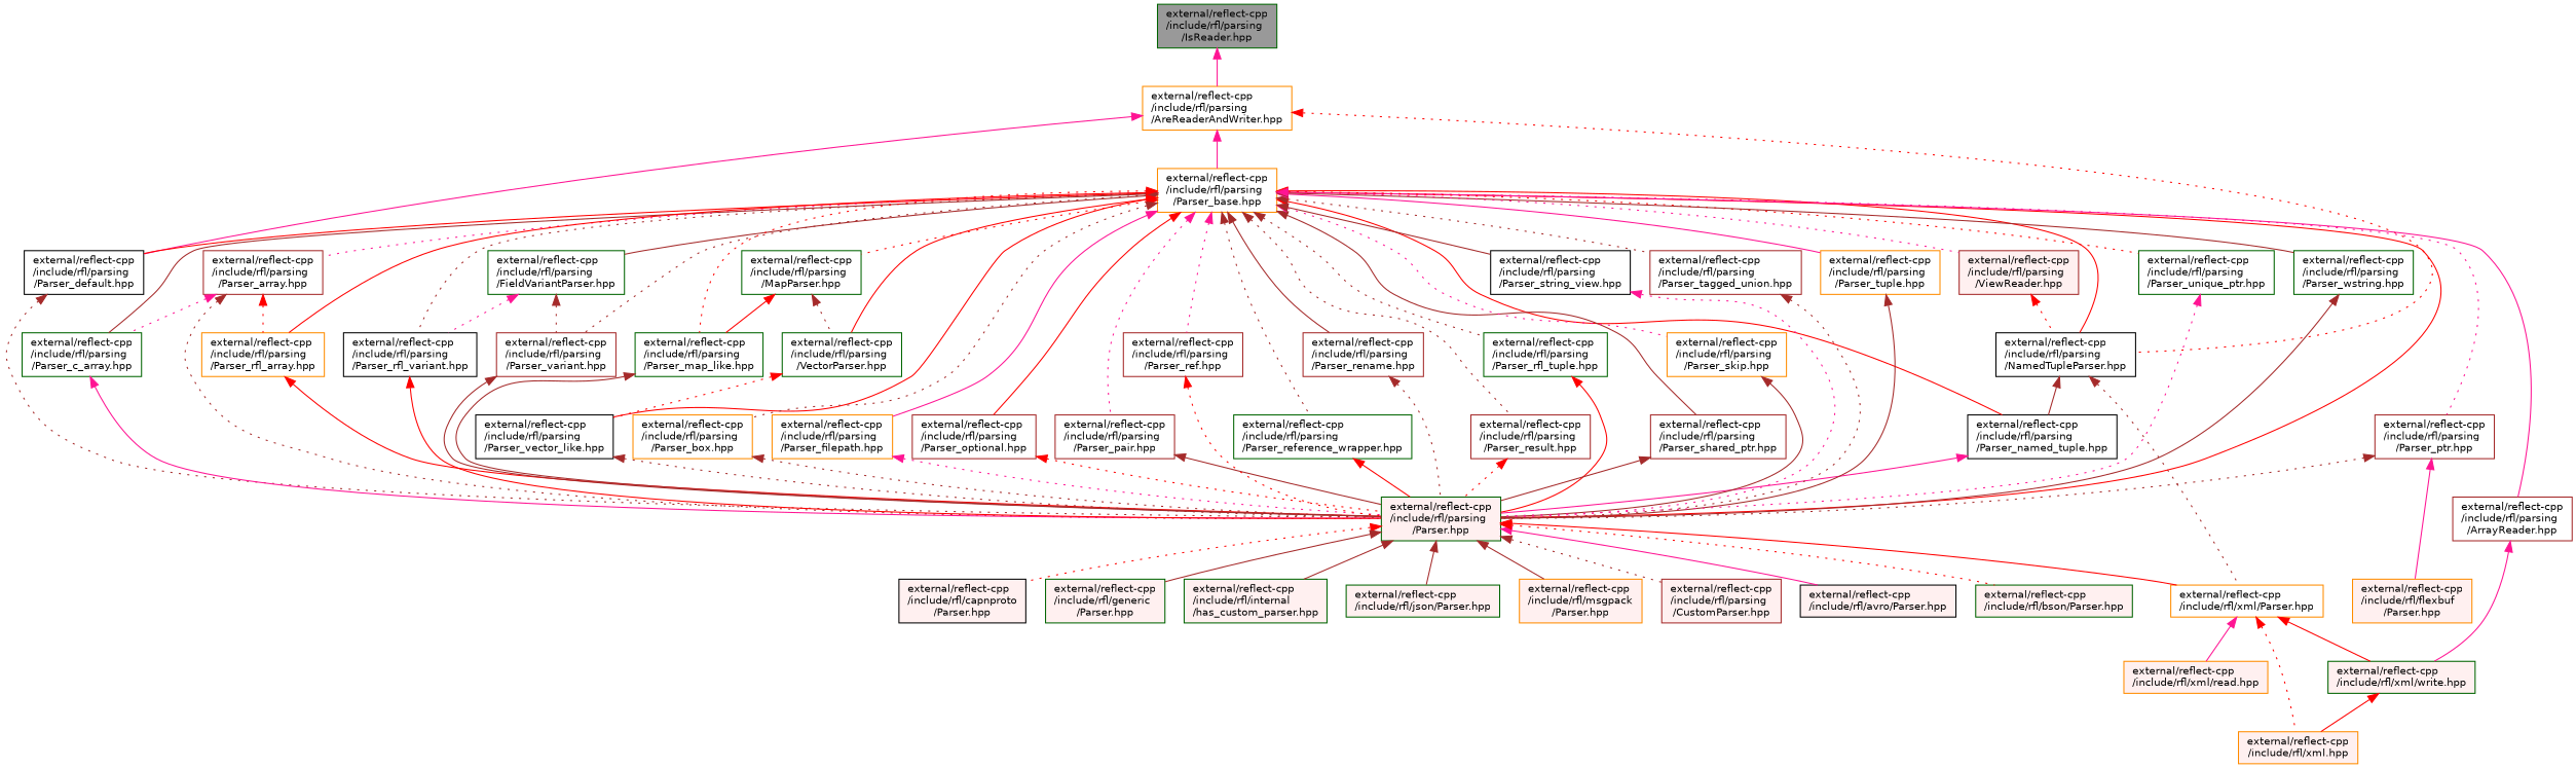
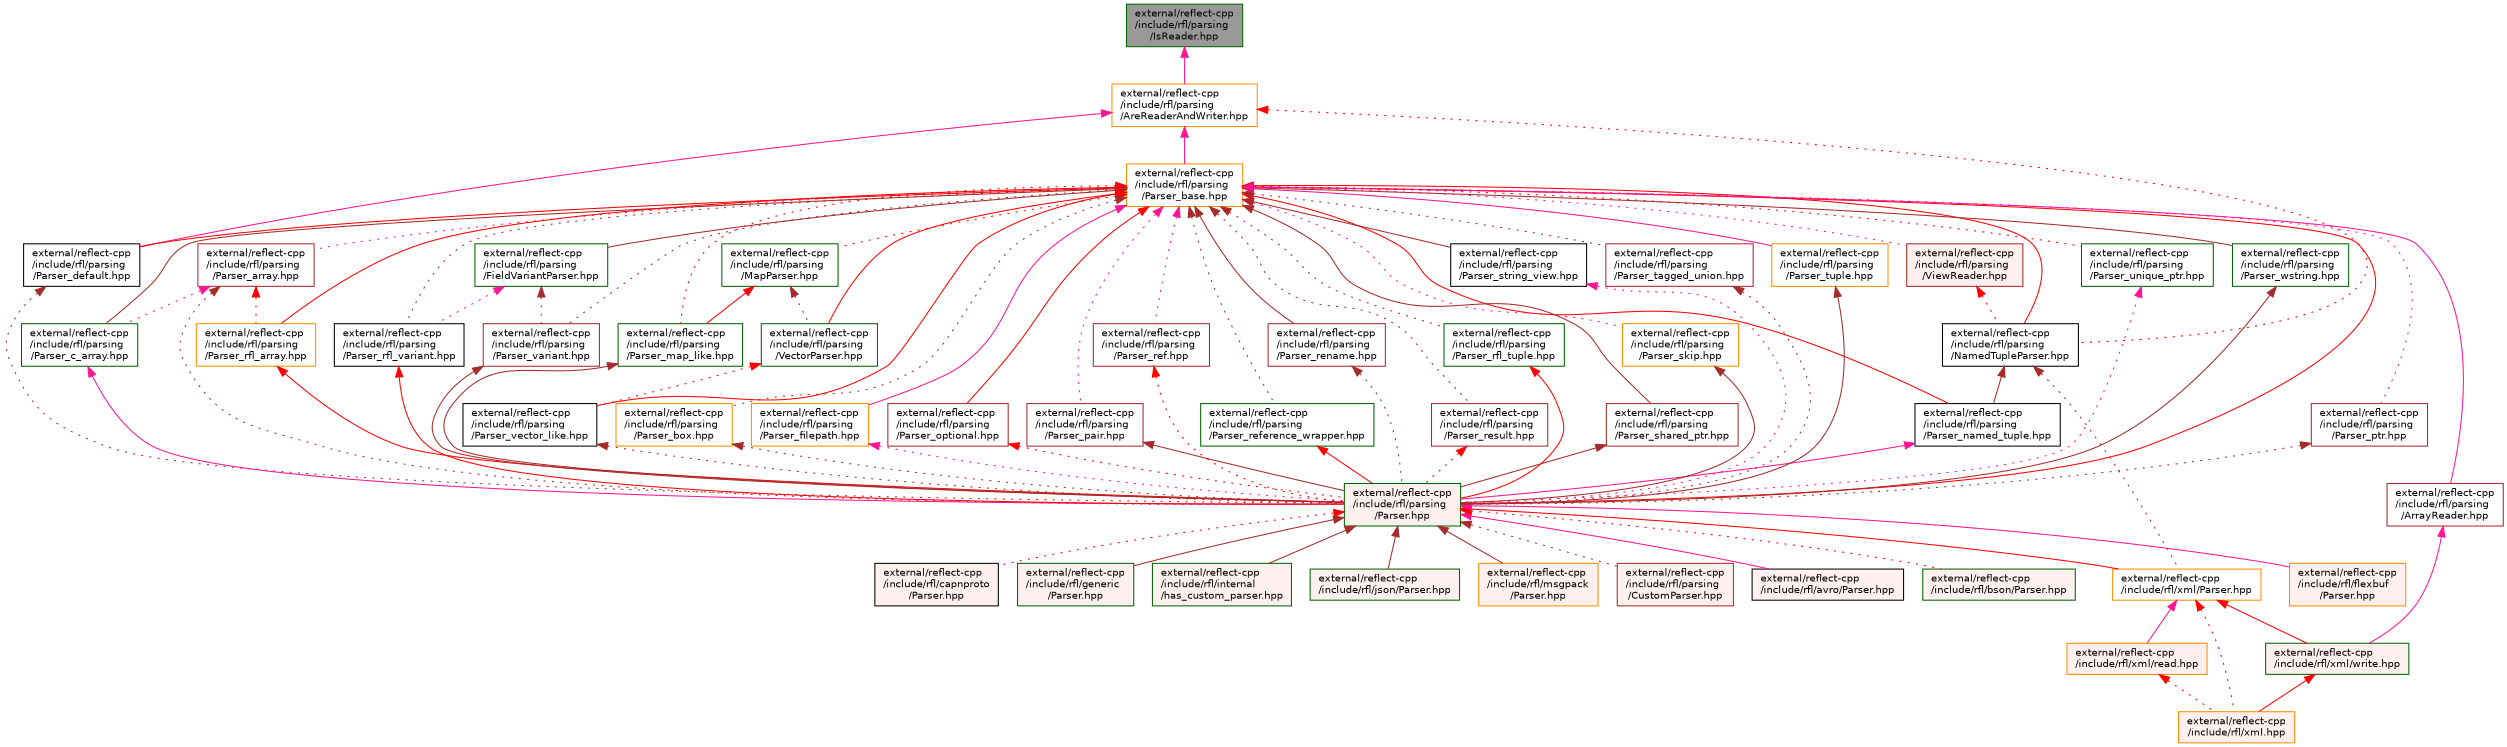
  digraph {
    node [color=darkgreen fillcolor=white fontname=Helvetica fontsize=10 shape=box style=filled]
    edge [color=brown dir=back fontname=Helvetica fontsize=10 labelfontname=Helvetica labelfontsize=10 style=solid]
    n1 [fillcolor=grey60 fontcolor=black height=0.2 label="external/reflect-cpp\l/include/rfl/parsing\l/IsReader.hpp" width=0.4]
    n2 [color=darkorange height=0.2 label="external/reflect-cpp\l/include/rfl/parsing\l/AreReaderAndWriter.hpp" width=0.4]
    n3 [color=black height=0.2 label="external/reflect-cpp\l/include/rfl/parsing\l/NamedTupleParser.hpp" width=0.4]
    n4 [color=darkorange height=0.2 label="external/reflect-cpp\l/include/rfl/parsing\l/Parser_base.hpp" width=0.4]
    n5 [color=black height=0.2 label="external/reflect-cpp\l/include/rfl/parsing\l/Parser_default.hpp" width=0.4]
    n6 [color=black height=0.2 label="external/reflect-cpp\l/include/rfl/parsing\l/Parser_named_tuple.hpp" width=0.4]
    n7 [color=darkorange height=0.2 label="external/reflect-cpp\l/include/rfl/xml/Parser.hpp" width=0.4]
    n8 [fillcolor="#FFF0F0" height=0.2 label="external/reflect-cpp\l/include/rfl/parsing\l/Parser.hpp" width=0.4]
    n9 [color=brown height=0.2 label="external/reflect-cpp\l/include/rfl/parsing\l/ArrayReader.hpp" width=0.4]
    n10 [color=brown height=0.2 label="external/reflect-cpp\l/include/rfl/parsing\l/Parser_array.hpp" width=0.4]
    n11 [height=0.2 label="external/reflect-cpp\l/include/rfl/parsing\l/Parser_c_array.hpp" width=0.4]
    n12 [color=darkorange height=0.2 label="external/reflect-cpp\l/include/rfl/parsing\l/Parser_rfl_array.hpp" width=0.4]
    n13 [height=0.2 label="external/reflect-cpp\l/include/rfl/parsing\l/FieldVariantParser.hpp" width=0.4]
    n14 [color=black height=0.2 label="external/reflect-cpp\l/include/rfl/parsing\l/Parser_rfl_variant.hpp" width=0.4]
    n15 [color=brown height=0.2 label="external/reflect-cpp\l/include/rfl/parsing\l/Parser_variant.hpp" width=0.4]
    n16 [height=0.2 label="external/reflect-cpp\l/include/rfl/parsing\l/MapParser.hpp" width=0.4]
    n17 [height=0.2 label="external/reflect-cpp\l/include/rfl/parsing\l/Parser_map_like.hpp" width=0.4]
    n18 [height=0.2 label="external/reflect-cpp\l/include/rfl/parsing\l/VectorParser.hpp" width=0.4]
    n19 [color=black height=0.2 label="external/reflect-cpp\l/include/rfl/parsing\l/Parser_vector_like.hpp" width=0.4]
    n20 [color=darkorange height=0.2 label="external/reflect-cpp\l/include/rfl/parsing\l/Parser_box.hpp" width=0.4]
    n21 [color=darkorange height=0.2 label="external/reflect-cpp\l/include/rfl/parsing\l/Parser_filepath.hpp" width=0.4]
    n22 [color=brown height=0.2 label="external/reflect-cpp\l/include/rfl/parsing\l/Parser_optional.hpp" width=0.4]
    n23 [color=brown height=0.2 label="external/reflect-cpp\l/include/rfl/parsing\l/Parser_pair.hpp" width=0.4]
    n24 [color=brown height=0.2 label="external/reflect-cpp\l/include/rfl/parsing\l/Parser_ptr.hpp" width=0.4]
    n25 [color=brown height=0.2 label="external/reflect-cpp\l/include/rfl/parsing\l/Parser_ref.hpp" width=0.4]
    n26 [height=0.2 label="external/reflect-cpp\l/include/rfl/parsing\l/Parser_reference_wrapper.hpp" width=0.4]
    n27 [color=brown height=0.2 label="external/reflect-cpp\l/include/rfl/parsing\l/Parser_rename.hpp" width=0.4]
    n28 [color=brown height=0.2 label="external/reflect-cpp\l/include/rfl/parsing\l/Parser_result.hpp" width=0.4]
    n29 [height=0.2 label="external/reflect-cpp\l/include/rfl/parsing\l/Parser_rfl_tuple.hpp" width=0.4]
    n30 [color=brown height=0.2 label="external/reflect-cpp\l/include/rfl/parsing\l/Parser_shared_ptr.hpp" width=0.4]
    n31 [color=darkorange height=0.2 label="external/reflect-cpp\l/include/rfl/parsing\l/Parser_skip.hpp" width=0.4]
    n32 [color=black height=0.2 label="external/reflect-cpp\l/include/rfl/parsing\l/Parser_string_view.hpp" width=0.4]
    n33 [color=brown height=0.2 label="external/reflect-cpp\l/include/rfl/parsing\l/Parser_tagged_union.hpp" width=0.4]
    n34 [color=darkorange height=0.2 label="external/reflect-cpp\l/include/rfl/parsing\l/Parser_tuple.hpp" width=0.4]
    n35 [height=0.2 label="external/reflect-cpp\l/include/rfl/parsing\l/Parser_unique_ptr.hpp" width=0.4]
    n36 [height=0.2 label="external/reflect-cpp\l/include/rfl/parsing\l/Parser_wstring.hpp" width=0.4]
    n37 [color=brown fillcolor="#FFF0F0" height=0.2 label="external/reflect-cpp\l/include/rfl/parsing\l/ViewReader.hpp" width=0.4]
    n38 [color=darkorange fillcolor="#FFF0F0" height=0.2 label="external/reflect-cpp\l/include/rfl/xml.hpp" width=0.4]
    n39 [color=darkorange fillcolor="#FFF0F0" height=0.2 label="external/reflect-cpp\l/include/rfl/xml/read.hpp" width=0.4]
    n40 [fillcolor="#FFF0F0" height=0.2 label="external/reflect-cpp\l/include/rfl/xml/write.hpp" width=0.4]
    n41 [color=black fillcolor="#FFF0F0" height=0.2 label="external/reflect-cpp\l/include/rfl/avro/Parser.hpp" width=0.4]
    n42 [fillcolor="#FFF0F0" height=0.2 label="external/reflect-cpp\l/include/rfl/bson/Parser.hpp" width=0.4]
    n43 [color=black fillcolor="#FFF0F0" height=0.2 label="external/reflect-cpp\l/include/rfl/capnproto\l/Parser.hpp" width=0.4]
    n44 [color=darkorange fillcolor="#FFF0F0" height=0.2 label="external/reflect-cpp\l/include/rfl/flexbuf\l/Parser.hpp" width=0.4]
    n45 [fillcolor="#FFF0F0" height=0.2 label="external/reflect-cpp\l/include/rfl/generic\l/Parser.hpp" width=0.4]
    n46 [fillcolor="#FFF0F0" height=0.2 label="external/reflect-cpp\l/include/rfl/internal\l/has_custom_parser.hpp" width=0.4]
    n47 [fillcolor="#FFF0F0" height=0.2 label="external/reflect-cpp\l/include/rfl/json/Parser.hpp" width=0.4]
    n48 [color=darkorange fillcolor="#FFF0F0" height=0.2 label="external/reflect-cpp\l/include/rfl/msgpack\l/Parser.hpp" width=0.4]
    n49 [color=brown fillcolor="#FFF0F0" height=0.2 label="external/reflect-cpp\l/include/rfl/parsing\l/CustomParser.hpp" width=0.4]
    n1 -> n2 [color=deeppink]
    n2 -> n3 [color=red style=dotted]
    n2 -> n4 [color=deeppink]
    n2 -> n5 [color=deeppink]
    n3 -> n6
    n3 -> n7 [style=dotted]
    n4 -> n3 [color=red]
    n4 -> n5 [color=red]
    n4 -> n6 [color=red]
    n4 -> n8 [color=red]
    n4 -> n9 [color=deeppink]
    n4 -> n10 [color=deeppink style=dotted]
    n4 -> n11
    n4 -> n12 [color=red]
    n4 -> n13
    n4 -> n14 [style=dotted]
    n4 -> n15 [style=dotted]
    n4 -> n16 [color=red style=dotted]
    n4 -> n17 [color=red style=dotted]
    n4 -> n18 [color=red]
    n4 -> n19 [color=red]
    n4 -> n20 [style=dotted]
    n4 -> n21 [color=deeppink]
    n4 -> n22 [color=red]
    n4 -> n23 [color=deeppink style=dotted]
    n4 -> n24 [color=deeppink style=dotted]
    n4 -> n25 [color=deeppink style=dotted]
    n4 -> n26 [style=dotted]
    n4 -> n27
    n4 -> n28 [style=dotted]
    n4 -> n29 [style=dotted]
    n4 -> n30
    n4 -> n31 [color=deeppink style=dotted]
    n4 -> n32
    n4 -> n33 [style=dotted]
    n4 -> n34 [color=deeppink]
    n4 -> n35 [color=red style=dotted]
    n4 -> n36
    n4 -> n37 [color=deeppink style=dotted]
    n5 -> n8 [style=dotted]
    n6 -> n8 [color=deeppink]
    n7 -> n38 [color=red style=dotted]
    n7 -> n39 [color=deeppink]
    n7 -> n40 [color=red]
    n8 -> n7 [color=red]
    n8 -> n41 [color=deeppink]
    n8 -> n42 [color=red style=dotted]
    n8 -> n43 [color=red style=dotted]
-   n24 -> n44 [color=deeppink]
+   n8 -> n44 [color=deeppink]
    n8 -> n45
    n8 -> n46
    n8 -> n47
    n8 -> n48
    n8 -> n49 [style=dotted]
    n9 -> n40 [color=deeppink]
    n10 -> n8 [style=dotted]
    n10 -> n11 [color=deeppink style=dotted]
    n10 -> n12 [color=red style=dotted]
    n11 -> n8 [color=deeppink]
    n12 -> n8 [color=red]
    n13 -> n14 [color=deeppink style=dotted]
    n13 -> n15 [style=dotted]
    n14 -> n8 [color=red]
    n15 -> n8
    n16 -> n17 [color=red]
    n16 -> n18 [style=dotted]
    n17 -> n8
    n18 -> n19 [color=red style=dotted]
    n19 -> n8 [style=dotted]
    n20 -> n8 [style=dotted]
    n21 -> n8 [color=deeppink style=dotted]
    n22 -> n8 [color=red style=dotted]
    n23 -> n8
    n24 -> n8 [style=dotted]
    n25 -> n8 [color=red style=dotted]
    n26 -> n8 [color=red]
    n27 -> n8 [style=dotted]
    n28 -> n8 [color=red style=dotted]
    n29 -> n8 [color=red]
    n30 -> n8
    n31 -> n8
    n32 -> n8 [color=deeppink style=dotted]
    n33 -> n8 [style=dotted]
    n34 -> n8
    n35 -> n8 [color=deeppink style=dotted]
    n36 -> n8
    n37 -> n3 [color=red style=dotted]
+   n39 -> n38 [color=red style=dotted]
    n40 -> n38 [color=red]
  }
